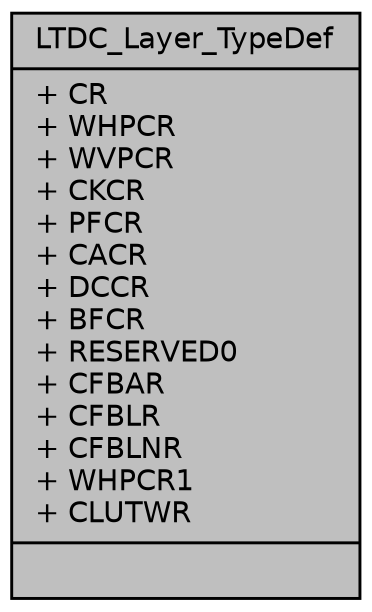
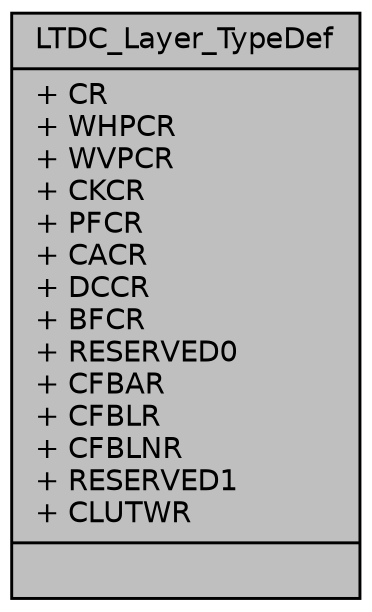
  digraph {
-   n1 [color=black fillcolor=grey75 fontcolor=black fontname=Helvetica fontsize=10 height=0.2 label="{LTDC_Layer_TypeDef\n|+ CR\l+ WHPCR\l+ WVPCR\l+ CKCR\l+ PFCR\l+ CACR\l+ DCCR\l+ BFCR\l+ RESERVED0\l+ CFBAR\l+ CFBLR\l+ CFBLNR\l+ WHPCR1\l+ CLUTWR\l|}" shape=record style=filled width=0.4]
+   n1 [color=black fillcolor=grey75 fontcolor=black fontname=Helvetica fontsize=10 height=0.2 label="{LTDC_Layer_TypeDef\n|+ CR\l+ WHPCR\l+ WVPCR\l+ CKCR\l+ PFCR\l+ CACR\l+ DCCR\l+ BFCR\l+ RESERVED0\l+ CFBAR\l+ CFBLR\l+ CFBLNR\l+ RESERVED1\l+ CLUTWR\l|}" shape=record style=filled width=0.4]
  }
